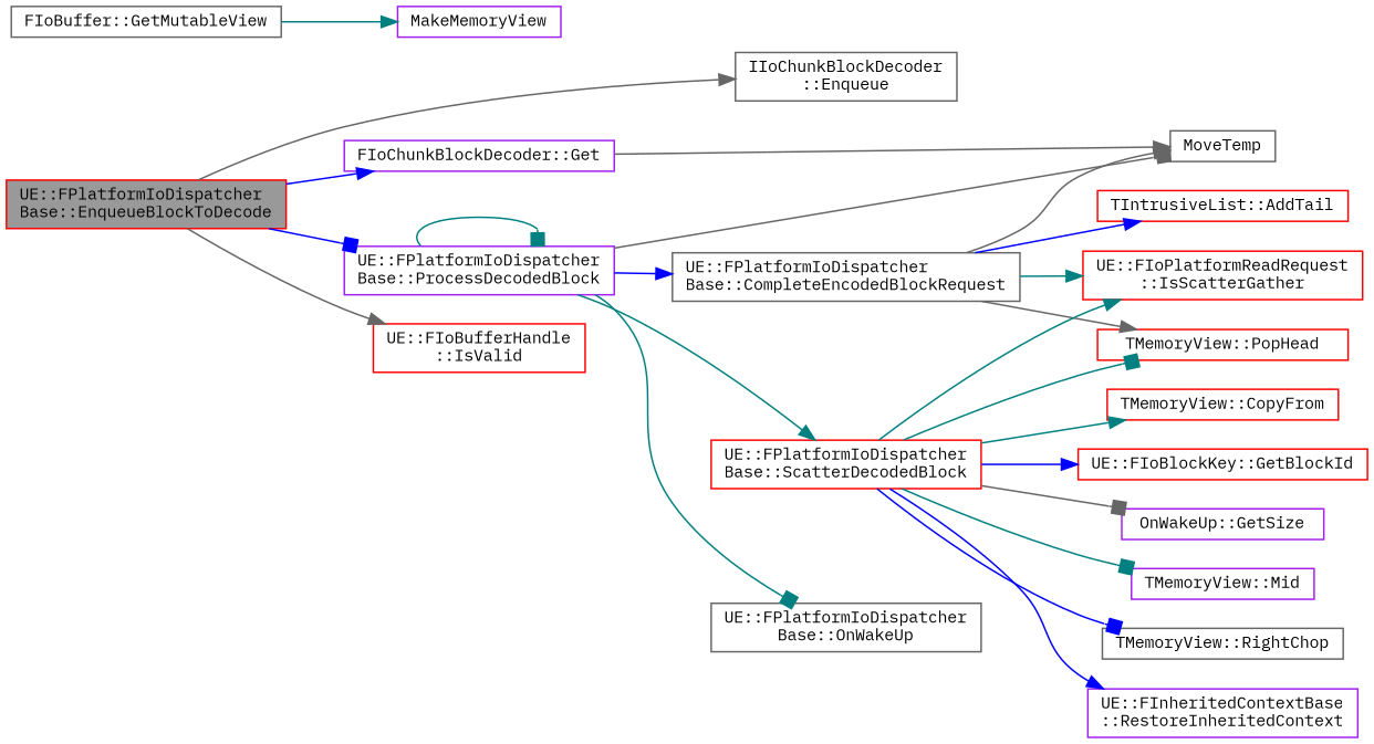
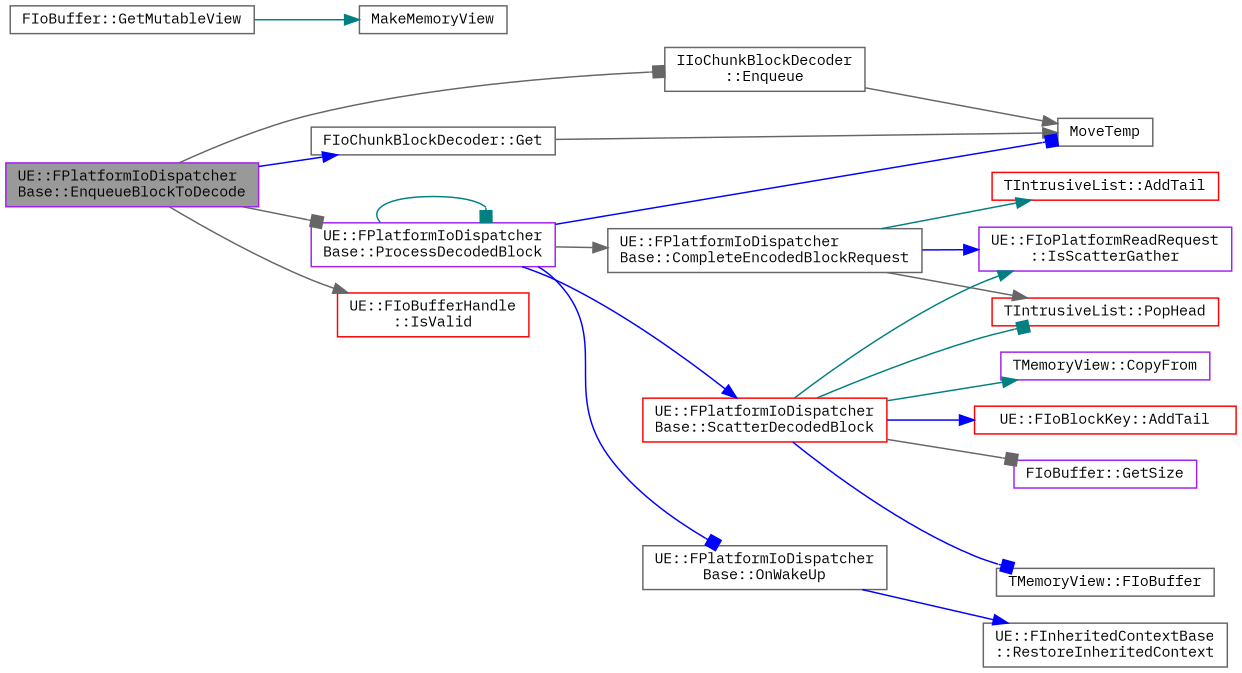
  digraph {
    fontname="IBM Plex Mono"
    rankdir=LR
    node [color=purple fillcolor=white fontname="IBM Plex Mono" fontsize=10 shape=box style=filled]
    edge [arrowhead=normal color=blue fontname="IBM Plex Mono" fontsize=10 labelfontname=Helvetica labelfontsize=10 style=solid]
-   n1 [color=red fillcolor=grey60 fontcolor=black height=0.2 label="UE::FPlatformIoDispatcher\lBase::EnqueueBlockToDecode" width=0.4]
+   n1 [fillcolor=grey60 fontcolor=black height=0.2 label="UE::FPlatformIoDispatcher\lBase::EnqueueBlockToDecode" width=0.4]
    n2 [color=gray40 height=0.2 label="IIoChunkBlockDecoder\l::Enqueue" width=0.4]
-   n3 [height=0.2 label="FIoChunkBlockDecoder::Get" width=0.4]
+   n3 [color=gray40 height=0.2 label="FIoChunkBlockDecoder::Get" width=0.4]
    n4 [color=red height=0.2 label="UE::FIoBufferHandle\l::IsValid" width=0.4]
    n5 [height=0.2 label="UE::FPlatformIoDispatcher\lBase::ProcessDecodedBlock" width=0.4]
    n6 [color=gray40 height=0.2 label=MoveTemp width=0.4]
    n7 [color=gray40 height=0.2 label="UE::FPlatformIoDispatcher\lBase::CompleteEncodedBlockRequest" width=0.4]
    n8 [color=gray40 height=0.2 label="UE::FPlatformIoDispatcher\lBase::OnWakeUp" width=0.4]
    n9 [color=red height=0.2 label="UE::FPlatformIoDispatcher\lBase::ScatterDecodedBlock" width=0.4]
    n10 [color=red height=0.2 label="TIntrusiveList::AddTail" width=0.4]
-   n11 [color=red height=0.2 label="UE::FIoPlatformReadRequest\l::IsScatterGather" width=0.4]
-   n12 [color=red height=0.2 label="TMemoryView::PopHead" width=0.4]
-   n13 [color=red height=0.2 label="TMemoryView::CopyFrom" width=0.4]
-   n14 [color=red height=0.2 label="UE::FIoBlockKey::GetBlockId" width=0.4]
-   n15 [height=0.2 label="OnWakeUp::GetSize" width=0.4]
-   n16 [height=0.2 label="TMemoryView::Mid" width=0.4]
-   n17 [height=0.2 label="UE::FInheritedContextBase\l::RestoreInheritedContext" width=0.4]
-   n18 [color=gray40 height=0.2 label="TMemoryView::RightChop" width=0.4]
+   n11 [height=0.2 label="UE::FIoPlatformReadRequest\l::IsScatterGather" width=0.4]
+   n12 [color=red height=0.2 label="TIntrusiveList::PopHead" width=0.4]
+   n13 [height=0.2 label="TMemoryView::CopyFrom" width=0.4]
+   n14 [color=red height=0.2 label="UE::FIoBlockKey::AddTail" width=0.4]
+   n15 [height=0.2 label="FIoBuffer::GetSize" width=0.4]
+   n17 [color=gray40 height=0.2 label="UE::FInheritedContextBase\l::RestoreInheritedContext" width=0.4]
+   n18 [color=gray40 height=0.2 label="TMemoryView::FIoBuffer" width=0.4]
    n19 [color=gray40 height=0.2 label="FIoBuffer::GetMutableView" width=0.4]
-   n20 [height=0.2 label=MakeMemoryView width=0.4]
-   n1 -> n2 [color=gray40]
+   n20 [color=gray40 height=0.2 label=MakeMemoryView width=0.4]
+   n1 -> n2 [arrowhead=box color=gray40]
    n1 -> n3
    n1 -> n4 [color=gray40]
-   n1 -> n5 [arrowhead=box]
+   n1 -> n5 [arrowhead=box color=gray40]
    n3 -> n6 [color=gray40]
    n5 -> n5 [arrowhead=box color=teal]
-   n5 -> n6 [arrowhead=box color=gray40]
-   n5 -> n7
-   n5 -> n8 [arrowhead=box color=teal]
-   n5 -> n9 [color=teal]
-   n7 -> n6 [color=gray40]
-   n7 -> n10
-   n7 -> n11 [color=teal]
+   n5 -> n6 [arrowhead=box]
+   n5 -> n7 [color=gray40]
+   n5 -> n8 [arrowhead=box]
+   n5 -> n9
+   n2 -> n6 [color=gray40]
+   n7 -> n10 [color=teal]
+   n7 -> n11
    n7 -> n12 [color=gray40]
    n9 -> n11 [color=teal]
    n9 -> n12 [arrowhead=box color=teal]
    n9 -> n13 [color=teal]
    n9 -> n14
    n9 -> n15 [arrowhead=box color=gray40]
-   n9 -> n16 [arrowhead=box color=teal]
-   n9 -> n17
+   n8 -> n17
    n9 -> n18 [arrowhead=box]
    n19 -> n20 [color=teal]
  }
